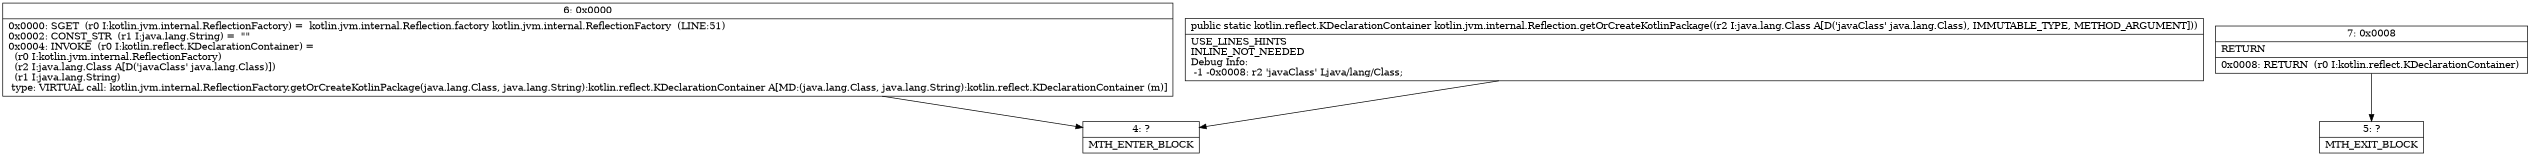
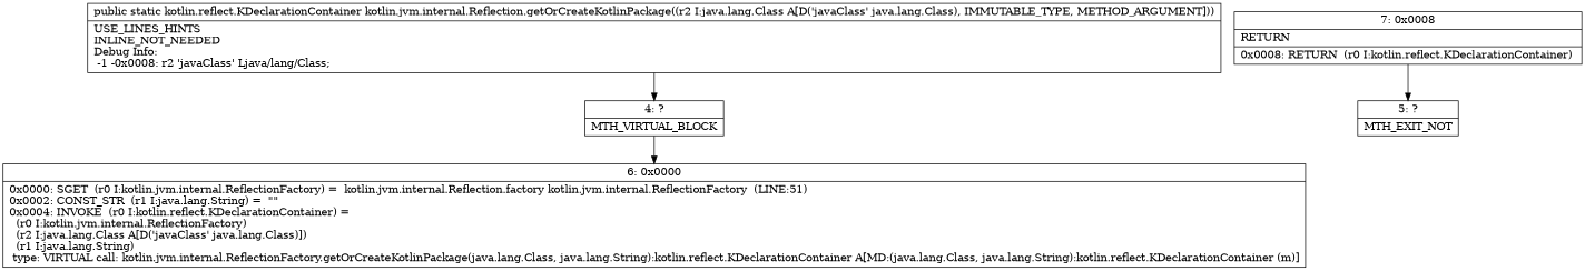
  digraph {
    node [shape=record]
-   n1 [label="{4\:\ ?|MTH_ENTER_BLOCK\l}"]
+   n1 [label="{4\:\ ?|MTH_VIRTUAL_BLOCK\l}"]
    n2 [label="{6\:\ 0x0000|0x0000: SGET  (r0 I:kotlin.jvm.internal.ReflectionFactory) =  kotlin.jvm.internal.Reflection.factory kotlin.jvm.internal.ReflectionFactory  (LINE:51)\l0x0002: CONST_STR  (r1 I:java.lang.String) =  \"\" \l0x0004: INVOKE  (r0 I:kotlin.reflect.KDeclarationContainer) = \l  (r0 I:kotlin.jvm.internal.ReflectionFactory)\l  (r2 I:java.lang.Class A[D('javaClass' java.lang.Class)])\l  (r1 I:java.lang.String)\l type: VIRTUAL call: kotlin.jvm.internal.ReflectionFactory.getOrCreateKotlinPackage(java.lang.Class, java.lang.String):kotlin.reflect.KDeclarationContainer A[MD:(java.lang.Class, java.lang.String):kotlin.reflect.KDeclarationContainer (m)]\l}"]
    n3 [label="{7\:\ 0x0008|RETURN\l|0x0008: RETURN  (r0 I:kotlin.reflect.KDeclarationContainer) \l}"]
-   n4 [label="{5\:\ ?|MTH_EXIT_BLOCK\l}"]
+   n4 [label="{5\:\ ?|MTH_EXIT_NOT\l}"]
    n5 [label="{public static kotlin.reflect.KDeclarationContainer kotlin.jvm.internal.Reflection.getOrCreateKotlinPackage((r2 I:java.lang.Class A[D('javaClass' java.lang.Class), IMMUTABLE_TYPE, METHOD_ARGUMENT]))  | USE_LINES_HINTS\lINLINE_NOT_NEEDED\lDebug Info:\l  \-1 \-0x0008: r2 'javaClass' Ljava\/lang\/Class;\l}"]
-   n2 -> n1
+   n1 -> n2
    n3 -> n4
    n5 -> n1
  }
